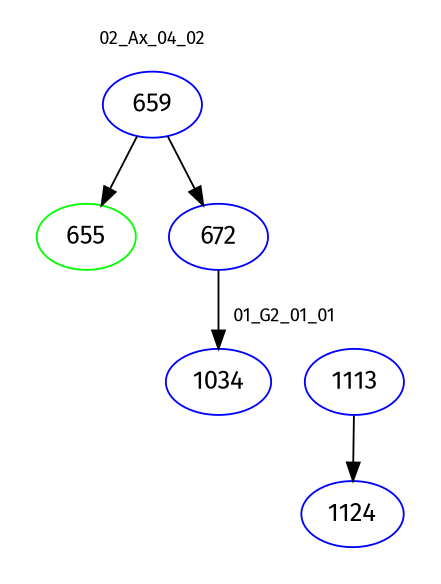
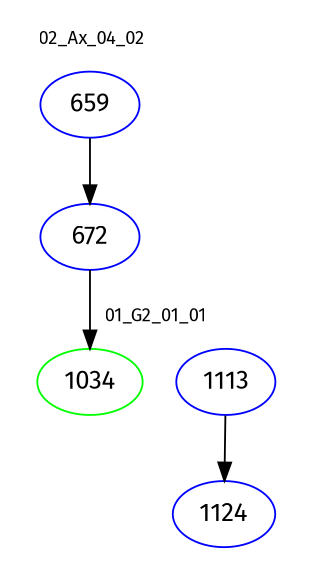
  digraph {
    fontname="Fira Sans"
    node [color=blue fontname="Fira Sans"]
    edge [color=black fontname="Fira Sans"]
    n1 [label=659]
-   n2 [color=green label=655]
    n3 [label=672]
    n4 [label=1113]
-   n5 [label=1034]
+   n5 [color=green label=1034]
    n6 [label=1124]
    subgraph cluster_1 {
      color=white
      fontsize=10
      label="02_Ax_04_02"
      n1
-     n2
      n3
    }
    subgraph cluster_2 {
      color=white
      fontsize=10
      label="01_G2_01_01"
      n4
      n5
      n6
    }
-   n1 -> n2
    n1 -> n3
    n3 -> n5
    n4 -> n6
  }
